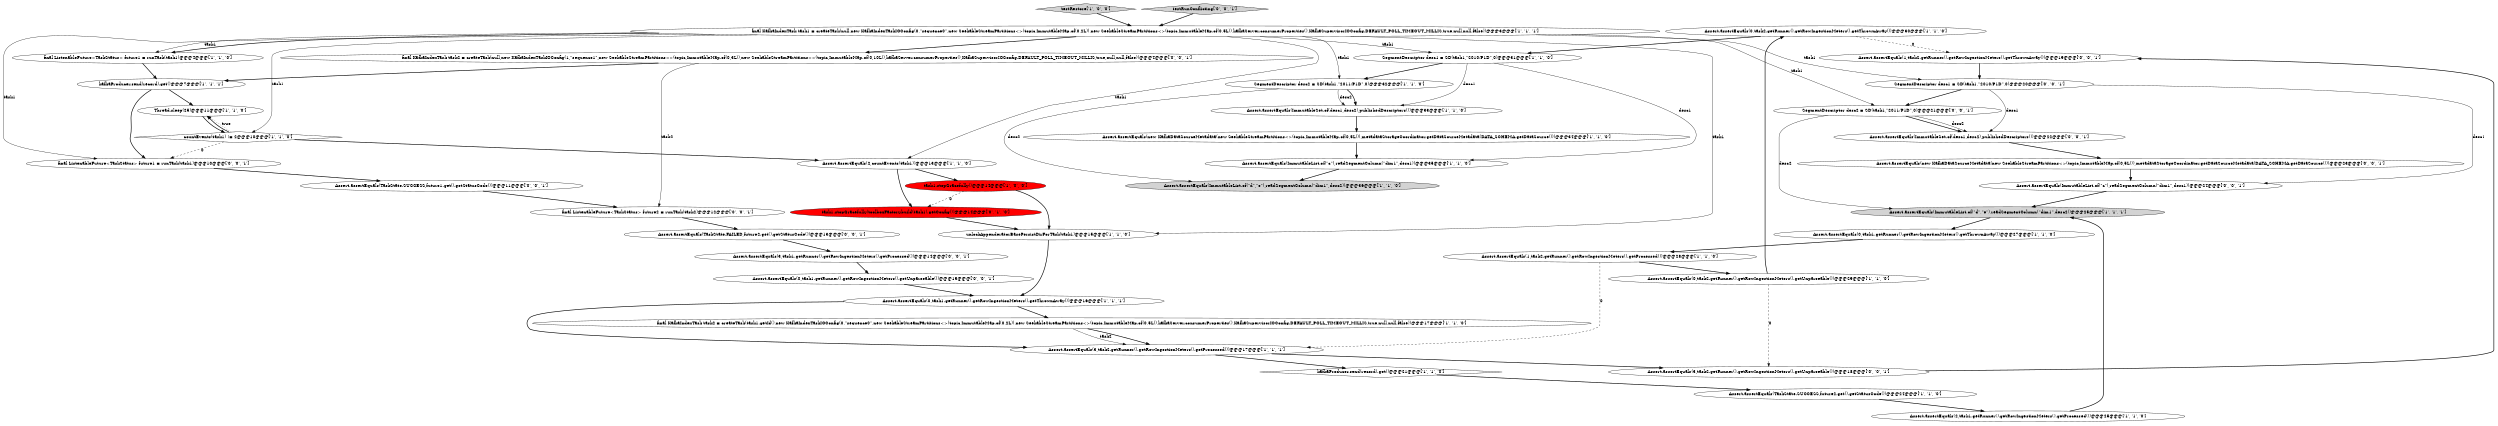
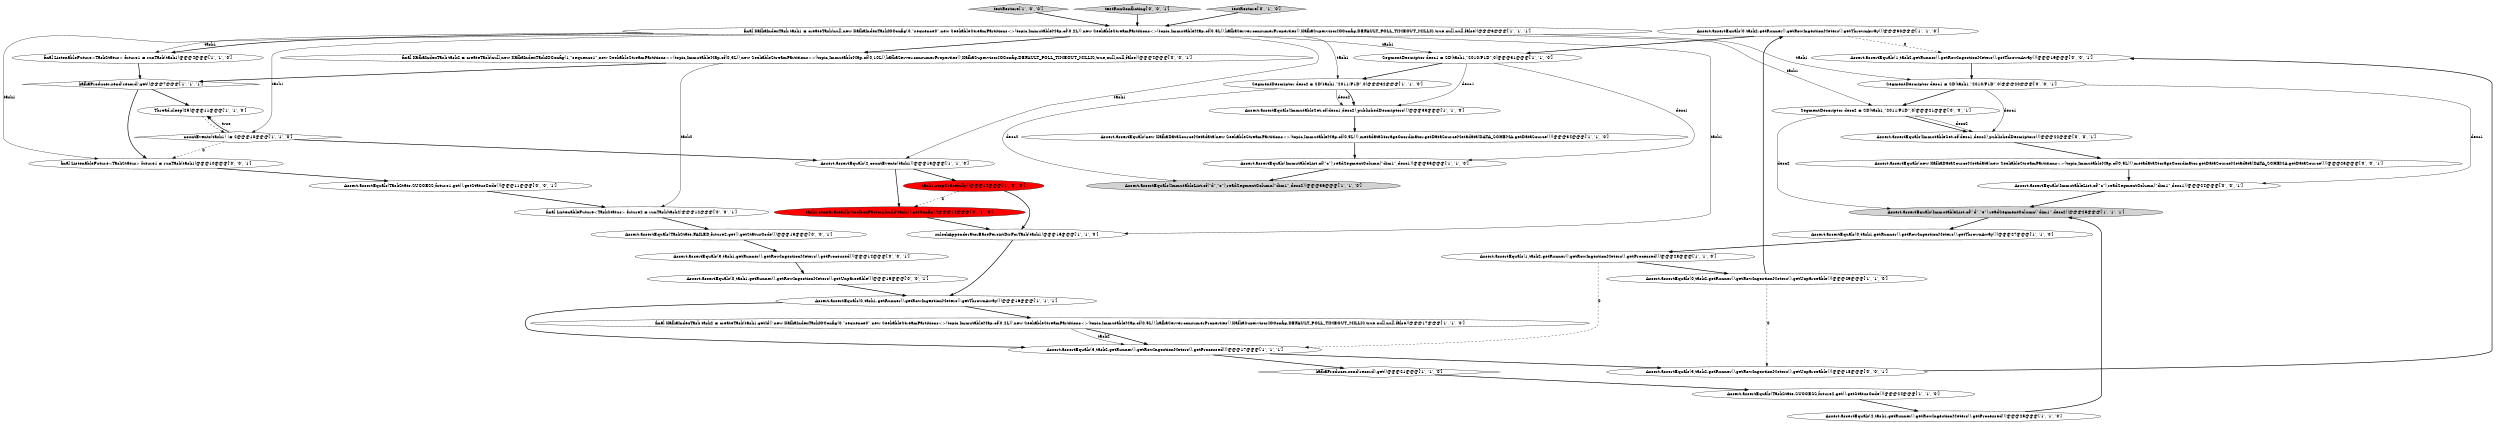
  digraph {
    node [fillcolor=white shape=ellipse style=filled]
    edge [style=bold]
    n1 [label="Assert.assertEquals(ImmutableList.of(\"c\"),readSegmentColumn(\"dim1\",desc1))@@@35@@@['1', '1', '0']"]
    n2 [fillcolor=lightgray label="Assert.assertEquals(ImmutableList.of(\"d\",\"e\"),readSegmentColumn(\"dim1\",desc2))@@@36@@@['1', '1', '0']"]
    n3 [label="Assert.assertEquals(2,task1.getRunner().getRowIngestionMeters().getProcessed())@@@25@@@['1', '1', '0']"]
    n4 [fillcolor=lightgray label="Assert.assertEquals(ImmutableList.of(\"d\",\"e\"),readSegmentColumn(\"dim1\",desc2))@@@25@@@['1', '1', '1']"]
    n5 [label="Assert.assertEquals(0,task1.getRunner().getRowIngestionMeters().getThrownAway())@@@27@@@['1', '1', '0']"]
    n6 [label="final ListenableFuture<TaskStatus> future1 = runTask(task1)@@@10@@@['0', '0', '1']"]
    n7 [label="Assert.assertEquals(TaskState.SUCCESS,future1.get().getStatusCode())@@@11@@@['0', '0', '1']"]
    n8 [label="final ListenableFuture<TaskStatus> future2 = runTask(task2)@@@12@@@['0', '0', '1']"]
    n9 [label="Assert.assertEquals(3,task1.getRunner().getRowIngestionMeters().getProcessed())@@@14@@@['0', '0', '1']"]
    n10 [label="Assert.assertEquals(0,task1.getRunner().getRowIngestionMeters().getUnparseable())@@@15@@@['0', '0', '1']"]
    n11 [label="Assert.assertEquals(0,task1.getRunner().getRowIngestionMeters().getThrownAway())@@@16@@@['1', '1', '1']"]
    n12 [label="kafkaProducer.send(record).get()@@@21@@@['1', '1', '0']" shape=diamond]
    n13 [label="Assert.assertEquals(TaskState.SUCCESS,future2.get().getStatusCode())@@@24@@@['1', '1', '0']"]
    n14 [label="final KafkaIndexTask task2 = createTask(task1.getId(),new KafkaIndexTaskIOConfig(0,\"sequence0\",new SeekableStreamPartitions<>(topic,ImmutableMap.of(0,2L)),new SeekableStreamPartitions<>(topic,ImmutableMap.of(0,5L)),kafkaServer.consumerProperties(),KafkaSupervisorIOConfig.DEFAULT_POLL_TIMEOUT_MILLIS,true,null,null,false))@@@17@@@['1', '1', '0']"]
    n15 [label="Assert.assertEquals(3,task2.getRunner().getRowIngestionMeters().getProcessed())@@@17@@@['1', '1', '1']"]
    n16 [label="Assert.assertEquals(3,task2.getRunner().getRowIngestionMeters().getUnparseable())@@@18@@@['0', '0', '1']"]
    n17 [fillcolor=red label="task1.stopGracefully()@@@14@@@['1', '0', '0']"]
    n18 [label="unlockAppenderatorBasePersistDirForTask(task1)@@@15@@@['1', '1', '0']"]
    n19 [fillcolor=red label="task1.stopGracefully(toolboxFactory.build(task1).getConfig())@@@14@@@['0', '1', '0']"]
    n20 [label="Assert.assertEquals(TaskState.FAILED,future2.get().getStatusCode())@@@13@@@['0', '0', '1']"]
    n21 [label="Assert.assertEquals(1,task2.getRunner().getRowIngestionMeters().getThrownAway())@@@19@@@['0', '0', '1']"]
    n22 [label="SegmentDescriptor desc1 = SD(task1,\"2010/P1D\",0)@@@20@@@['0', '0', '1']"]
    n23 [label="Assert.assertEquals(1,task2.getRunner().getRowIngestionMeters().getProcessed())@@@28@@@['1', '1', '0']"]
    n24 [label="Assert.assertEquals(0,task2.getRunner().getRowIngestionMeters().getThrownAway())@@@30@@@['1', '1', '0']"]
    n25 [label="SegmentDescriptor desc1 = SD(task1,\"2010/P1D\",0)@@@31@@@['1', '1', '0']"]
    n26 [label="SegmentDescriptor desc2 = SD(task1,\"2011/P1D\",0)@@@32@@@['1', '1', '0']"]
    n27 [label="Assert.assertEquals(ImmutableSet.of(desc1,desc2),publishedDescriptors())@@@33@@@['1', '1', '0']"]
    n28 [label="Assert.assertEquals(ImmutableSet.of(desc1,desc2),publishedDescriptors())@@@22@@@['0', '0', '1']"]
    n29 [label="Assert.assertEquals(new KafkaDataSourceMetadata(new SeekableStreamPartitions<>(topic,ImmutableMap.of(0,5L))),metadataStorageCoordinator.getDataSourceMetadata(DATA_SCHEMA.getDataSource()))@@@23@@@['0', '0', '1']"]
    n30 [label="Assert.assertEquals(ImmutableList.of(\"c\"),readSegmentColumn(\"dim1\",desc1))@@@24@@@['0', '0', '1']"]
    n31 [label="Assert.assertEquals(0,task2.getRunner().getRowIngestionMeters().getUnparseable())@@@29@@@['1', '1', '0']"]
    n32 [fillcolor=lightgray label="testRestore['1', '0', '0']" shape=diamond]
    n33 [label="final KafkaIndexTask task1 = createTask(null,new KafkaIndexTaskIOConfig(0,\"sequence0\",new SeekableStreamPartitions<>(topic,ImmutableMap.of(0,2L)),new SeekableStreamPartitions<>(topic,ImmutableMap.of(0,5L)),kafkaServer.consumerProperties(),KafkaSupervisorIOConfig.DEFAULT_POLL_TIMEOUT_MILLIS,true,null,null,false))@@@3@@@['1', '1', '1']"]
    n34 [label="SegmentDescriptor desc2 = SD(task1,\"2011/P1D\",0)@@@21@@@['0', '0', '1']"]
    n35 [label="final ListenableFuture<TaskStatus> future1 = runTask(task1)@@@4@@@['1', '1', '0']"]
    n36 [label="Assert.assertEquals(2,countEvents(task1))@@@13@@@['1', '1', '0']"]
    n37 [label="countEvents(task1) != 2@@@10@@@['1', '1', '0']" shape=diamond]
    n38 [label="final KafkaIndexTask task2 = createTask(null,new KafkaIndexTaskIOConfig(1,\"sequence1\",new SeekableStreamPartitions<>(topic,ImmutableMap.of(0,3L)),new SeekableStreamPartitions<>(topic,ImmutableMap.of(0,10L)),kafkaServer.consumerProperties(),KafkaSupervisorIOConfig.DEFAULT_POLL_TIMEOUT_MILLIS,true,null,null,false))@@@4@@@['0', '0', '1']"]
-   n39 [label="kafkaProducer.send(record).get()@@@7@@@['1', '1', '1']"]
+   n39 [label="kafkaProducer.send(record).get()@@@7@@@['1', '1', '1']" shape=diamond]
    n40 [label="Thread.sleep(25)@@@11@@@['1', '1', '0']"]
    n41 [fillcolor=lightgray label="testRunConflicting['0', '0', '1']" shape=diamond]
    n42 [label="Assert.assertEquals(new KafkaDataSourceMetadata(new SeekableStreamPartitions<>(topic,ImmutableMap.of(0,5L))),metadataStorageCoordinator.getDataSourceMetadata(DATA_SCHEMA.getDataSource()))@@@34@@@['1', '1', '0']"]
+   n43 [fillcolor=lightgray label="testRestore['0', '1', '0']" shape=diamond]
    n1 -> n2
    n3 -> n4
    n4 -> n5
    n5 -> n23
    n6 -> n7
    n7 -> n8
    n8 -> n20
    n9 -> n10
    n10 -> n11
    n11 -> n14
    n11 -> n15
    n12 -> n13
    n13 -> n3
    n14 -> n15 [label=task2 style=solid]
    n14 -> n15
    n15 -> n12
    n15 -> n16
    n16 -> n21
    n17 -> n18
    n17 -> n19 [label=0 style=dashed]
    n18 -> n11
    n19 -> n18
    n20 -> n9
    n21 -> n22
    n22 -> n28 [label=desc1 style=solid]
    n22 -> n30 [label=desc1 style=solid]
    n22 -> n34
    n23 -> n15 [label=0 style=dashed]
    n23 -> n31
    n24 -> n21 [label=0 style=dashed]
    n24 -> n25
    n25 -> n1 [label=desc1 style=solid]
    n25 -> n26
    n25 -> n27 [label=desc1 style=solid]
    n26 -> n2 [label=desc2 style=solid]
    n26 -> n27 [label=desc2 style=solid]
    n26 -> n27
    n27 -> n42
    n28 -> n29
    n29 -> n30
    n30 -> n4
    n31 -> n16 [label=0 style=dashed]
    n31 -> n24
    n32 -> n33
    n33 -> n6 [label=task1 style=solid]
    n33 -> n18 [label=task1 style=solid]
    n33 -> n22 [label=task1 style=solid]
    n33 -> n25 [label=task1 style=solid]
    n33 -> n26 [label=task1 style=solid]
    n33 -> n34 [label=task1 style=solid]
    n33 -> n35
    n33 -> n35 [label=task1 style=solid]
    n33 -> n36 [label=task1 style=solid]
    n33 -> n37 [label=task1 style=solid]
    n33 -> n38
    n34 -> n4 [label=desc2 style=solid]
    n34 -> n28
    n34 -> n28 [label=desc2 style=solid]
    n35 -> n39
    n36 -> n17
    n36 -> n19
    n37 -> n6 [label=0 style=dashed]
    n37 -> n36
    n37 -> n40 [label=true style=dotted]
    n37 -> n40
    n38 -> n8 [label=task2 style=solid]
    n38 -> n39
    n39 -> n6
    n39 -> n40
-   n40 -> n37
+   n40 -> n37 [style=dashed]
    n41 -> n33
    n42 -> n1
+   n43 -> n33
  }
